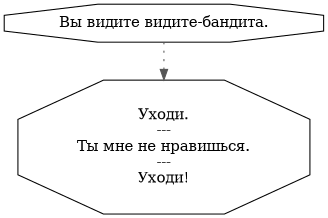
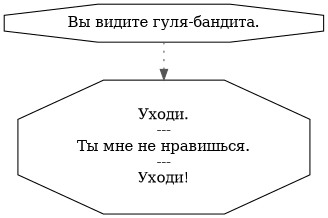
  digraph {
    node [color="#000000" fillcolor="#FFFFFF" style=filled shape=octagon]
-   n1 [label="Вы видите видите-бандита."]
+   n1 [label="Вы видите гуля-бандита."]
    n2 [label="Уходи.\n---\nТы мне не нравишься.\n---\nУходи!"]
    n1 -> n2 [color="#555555" style=dotted]
  }
